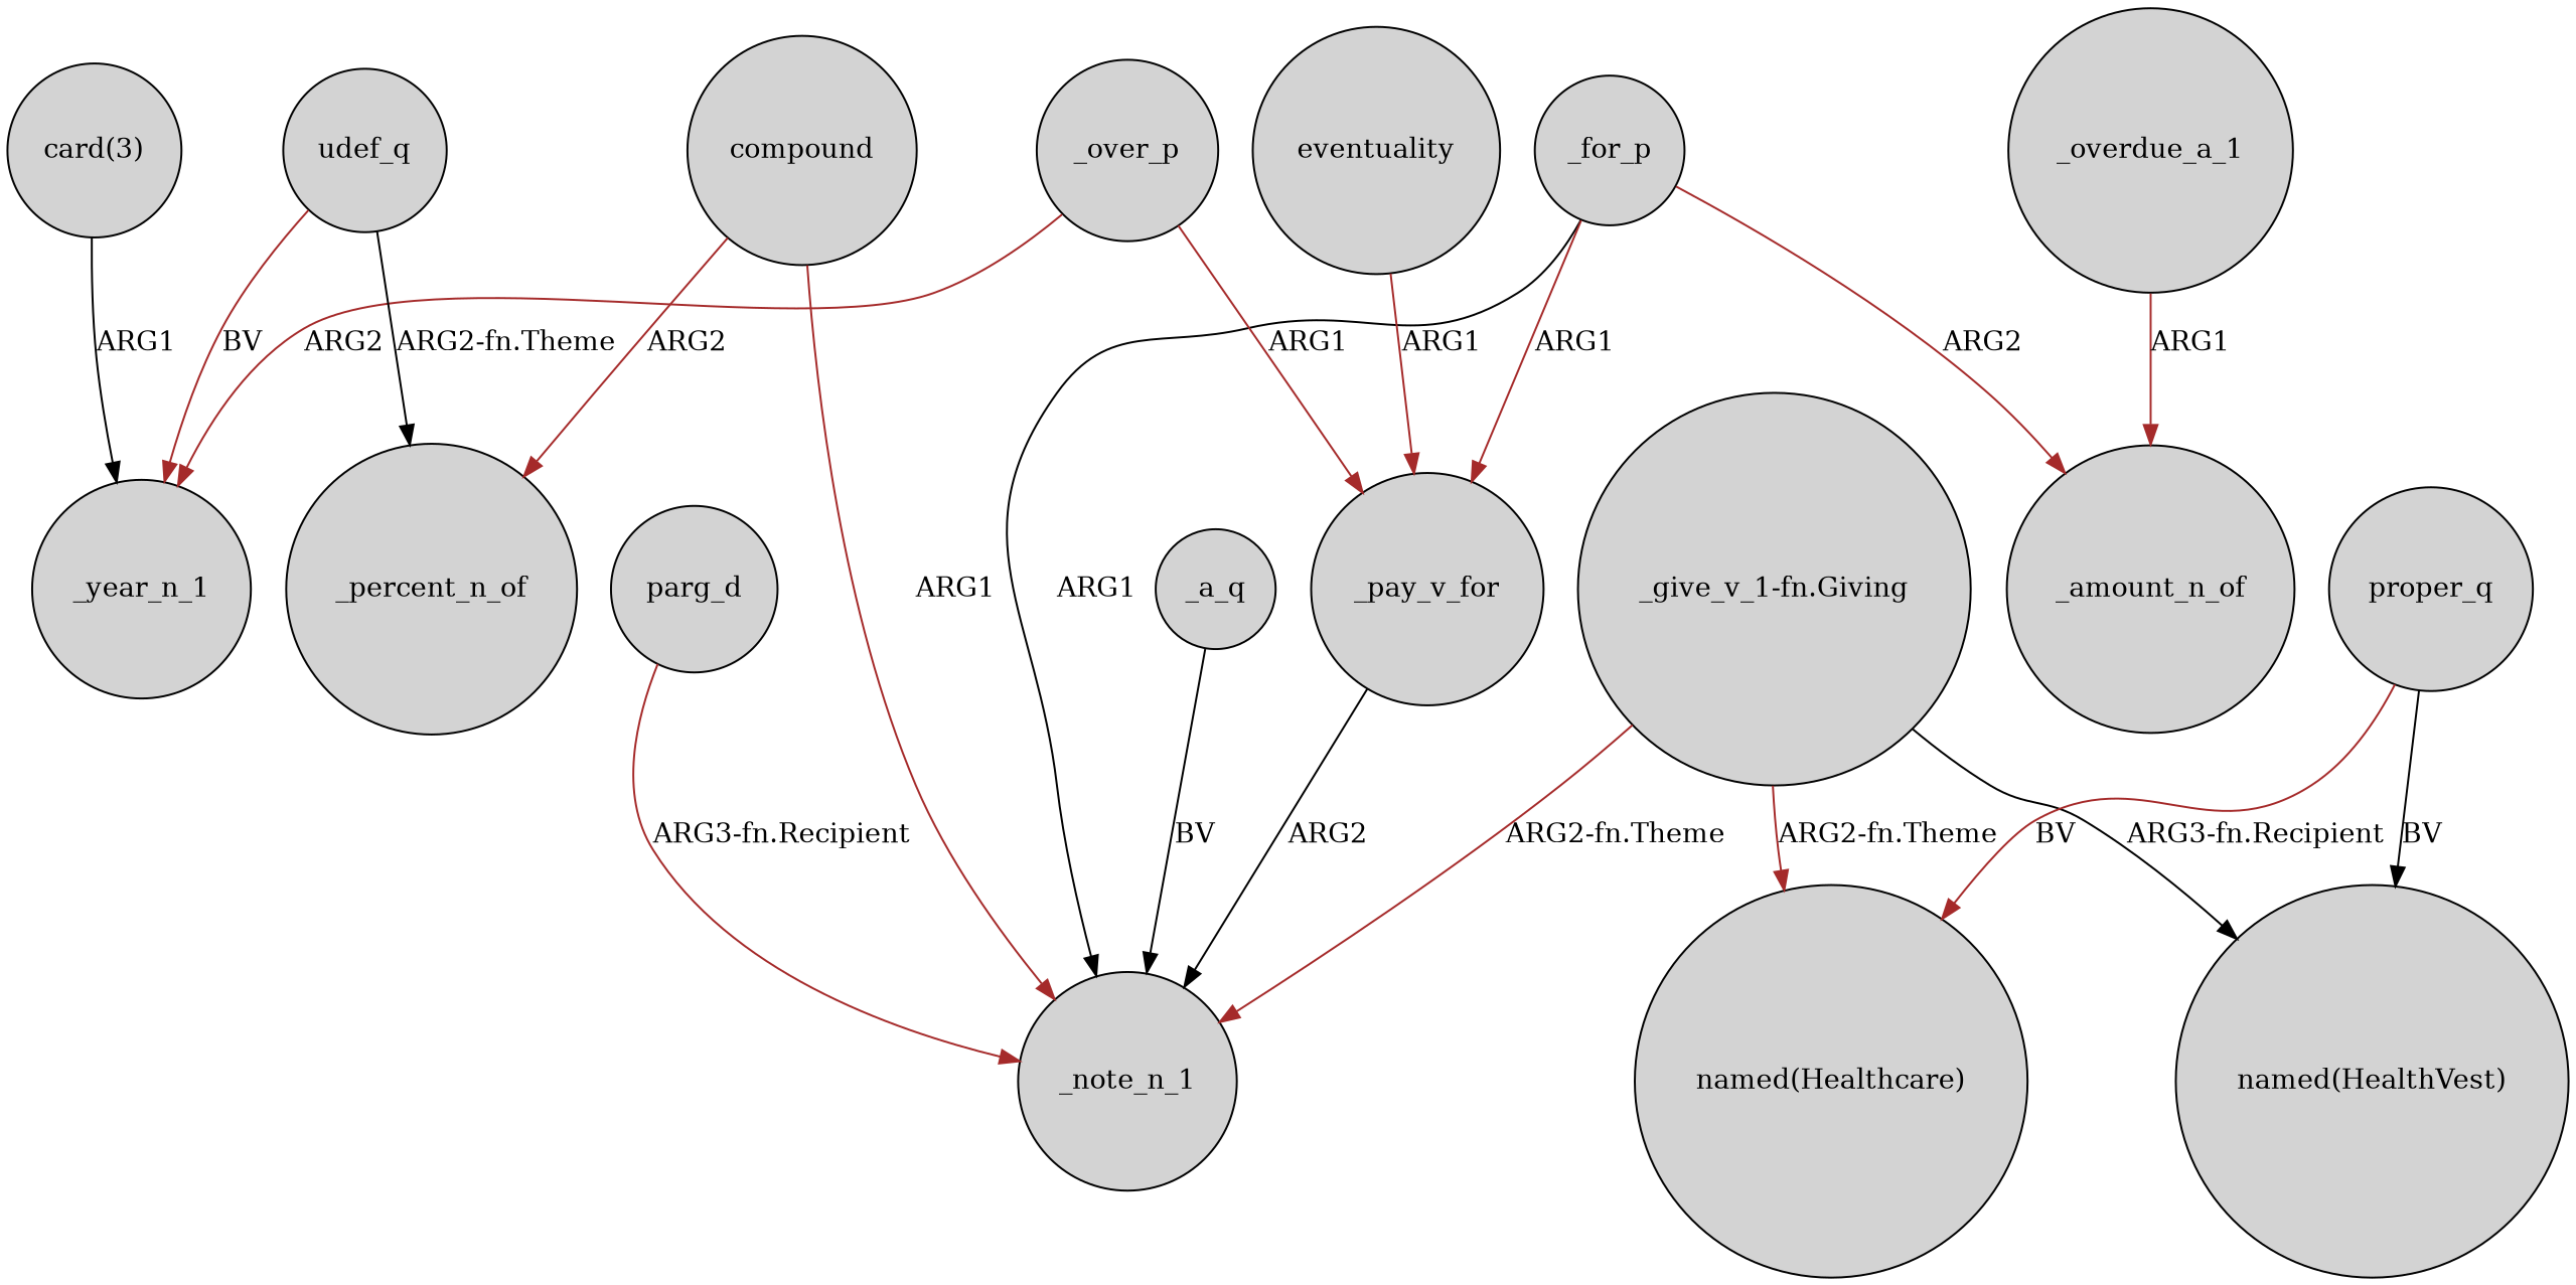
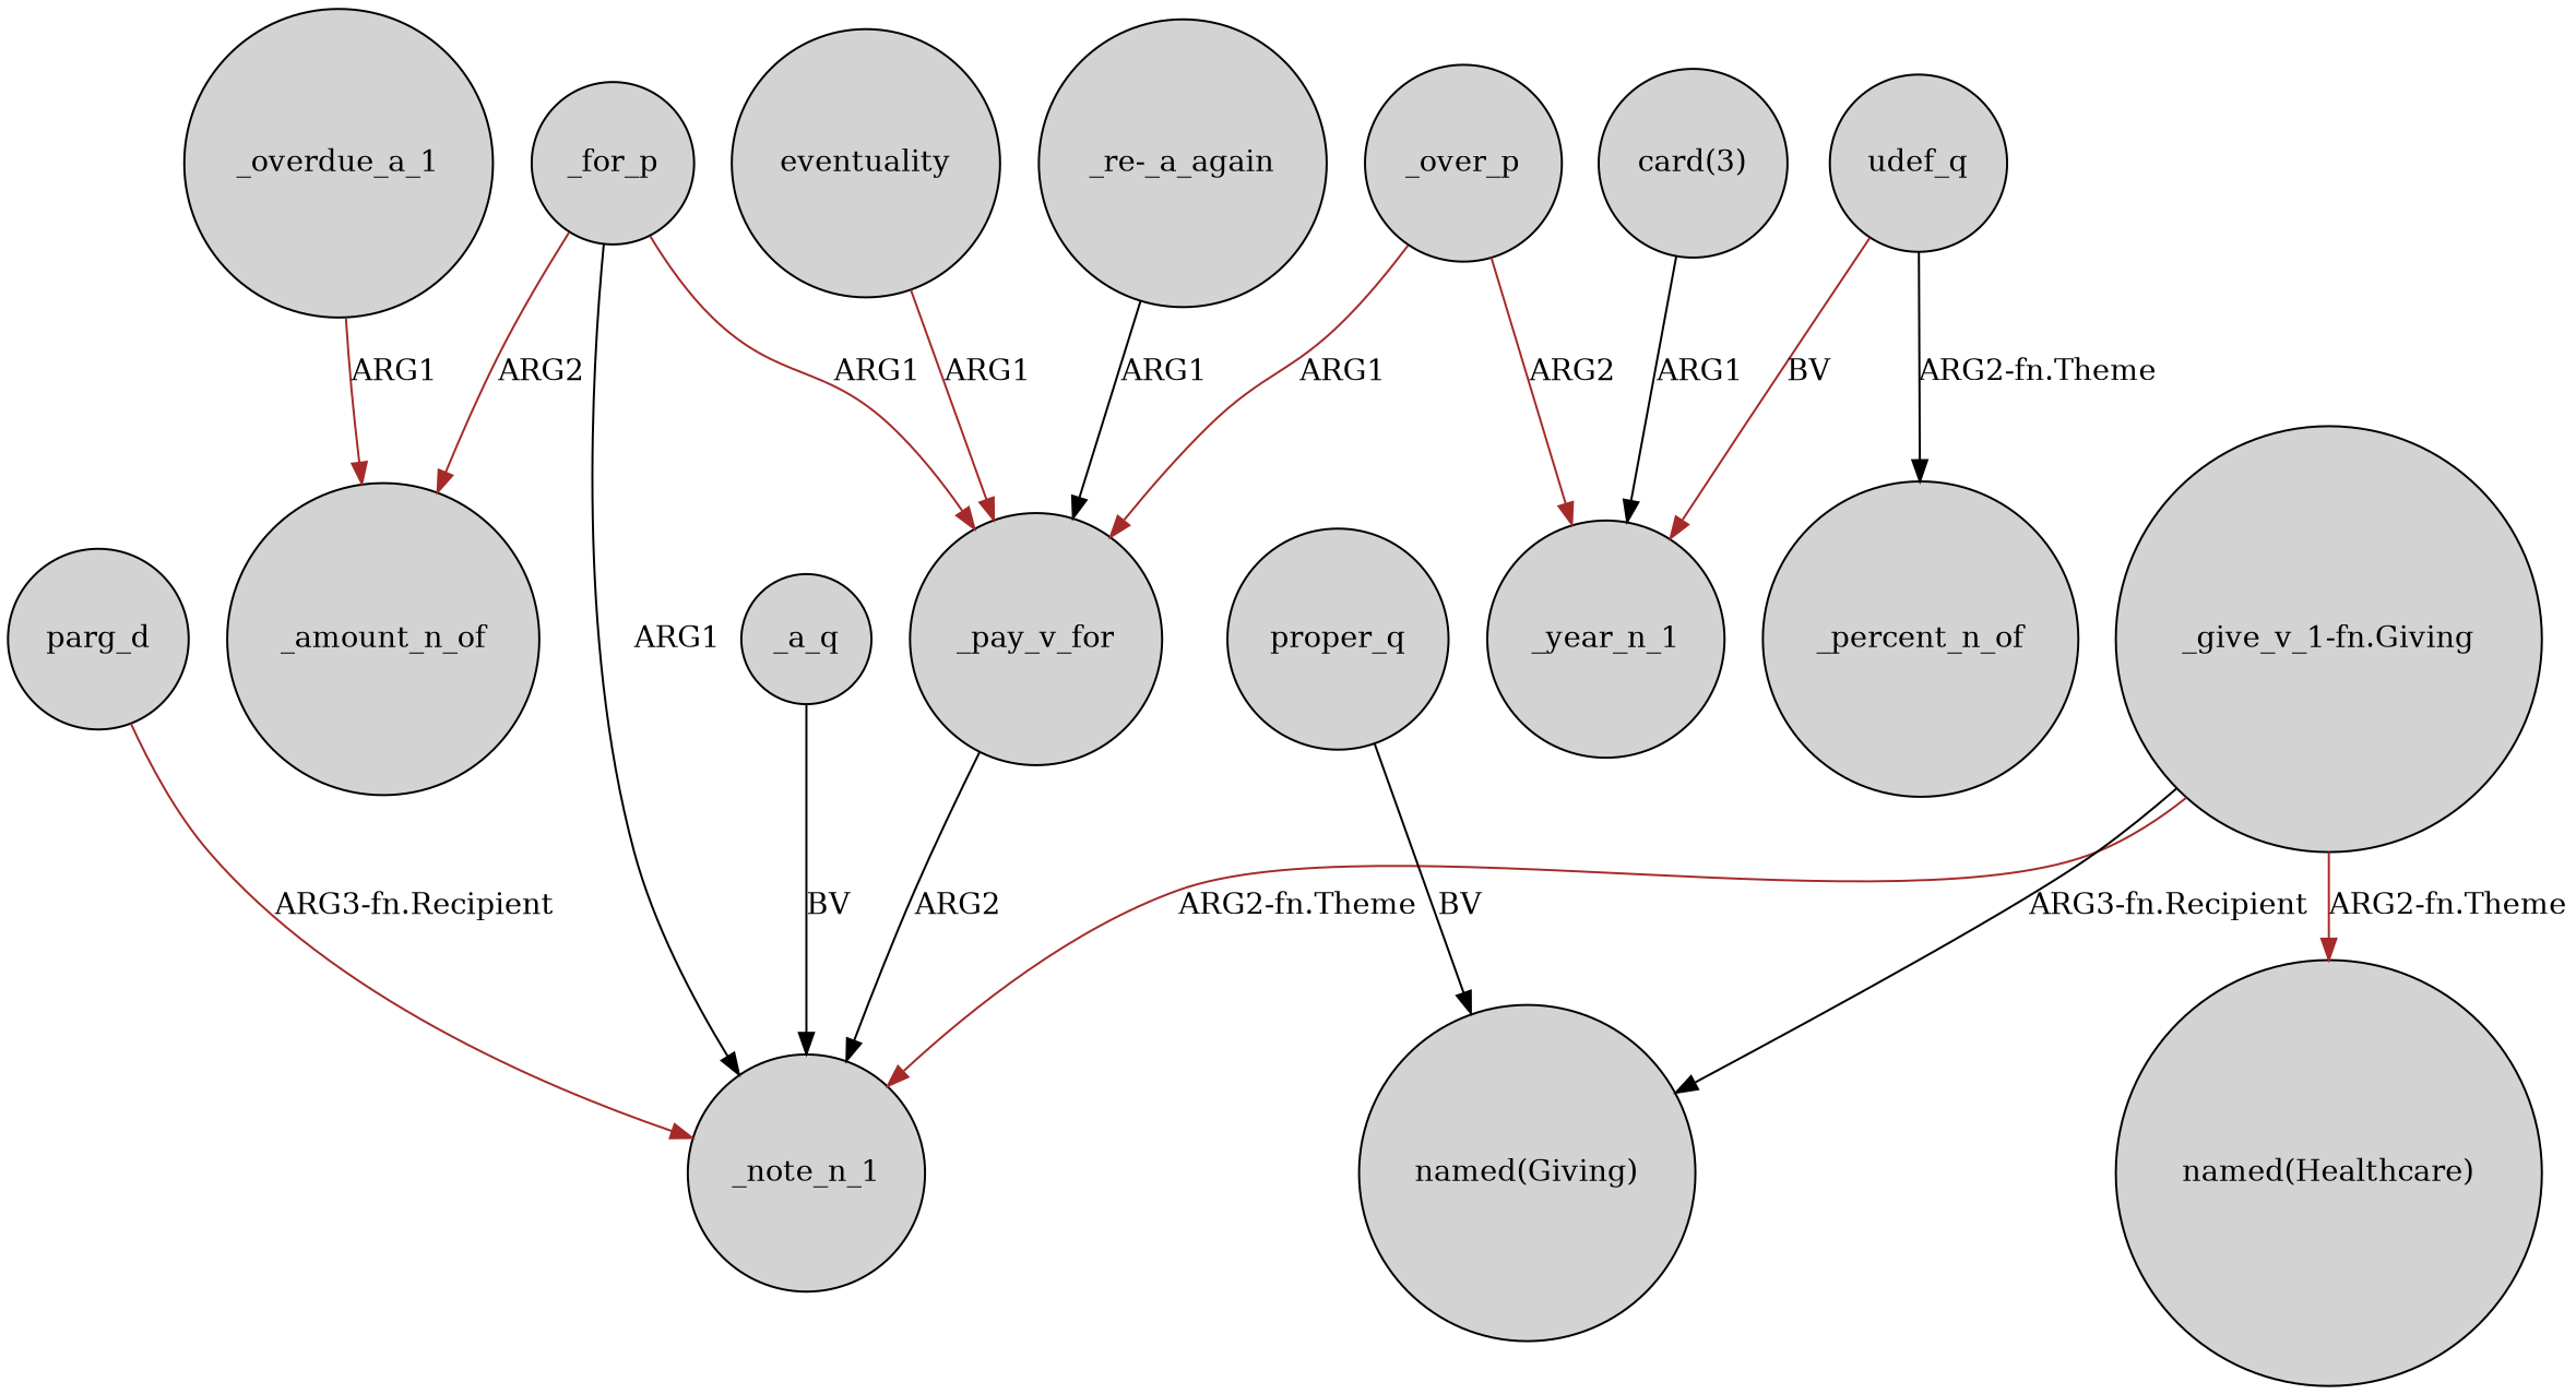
  digraph {
    node [shape=circle style=filled]
    edge [color=brown]
    "_give_v_1-fn.Giving"
    _note_n_1
    "named(Healthcare)"
-   "named(HealthVest)"
-   compound
+   "named(HealthVest)" [label="named(Giving)"]
    _percent_n_of
    _for_p
    _amount_n_of
    _pay_v_for
    _a_q
+   "_re-_a_again"
    _over_p
    _year_n_1
    _overdue_a_1
    "card(3)"
    udef_q
    parg_d
    proper_q
    eventuality
    "_give_v_1-fn.Giving" -> _note_n_1 [label="ARG2-fn.Theme"]
    "_give_v_1-fn.Giving" -> "named(Healthcare)" [label="ARG2-fn.Theme"]
    "_give_v_1-fn.Giving" -> "named(HealthVest)" [color=black label="ARG3-fn.Recipient"]
-   compound -> _note_n_1 [label=ARG1]
-   compound -> _percent_n_of [label=ARG2]
    _for_p -> _note_n_1 [color=black label=ARG1]
    _for_p -> _amount_n_of [label=ARG2]
    _for_p -> _pay_v_for [label=ARG1]
    _pay_v_for -> _note_n_1 [color=black label=ARG2]
    _a_q -> _note_n_1 [color=black label=BV]
+   "_re-_a_again" -> _pay_v_for [color=black label=ARG1]
    _over_p -> _pay_v_for [label=ARG1]
    _over_p -> _year_n_1 [label=ARG2]
    _overdue_a_1 -> _amount_n_of [label=ARG1]
    "card(3)" -> _year_n_1 [color=black label=ARG1]
    udef_q -> _percent_n_of [color=black label="ARG2-fn.Theme"]
    udef_q -> _year_n_1 [label=BV]
    parg_d -> _note_n_1 [label="ARG3-fn.Recipient"]
-   proper_q -> "named(Healthcare)" [label=BV]
    proper_q -> "named(HealthVest)" [color=black label=BV]
    eventuality -> _pay_v_for [label=ARG1]
  }
